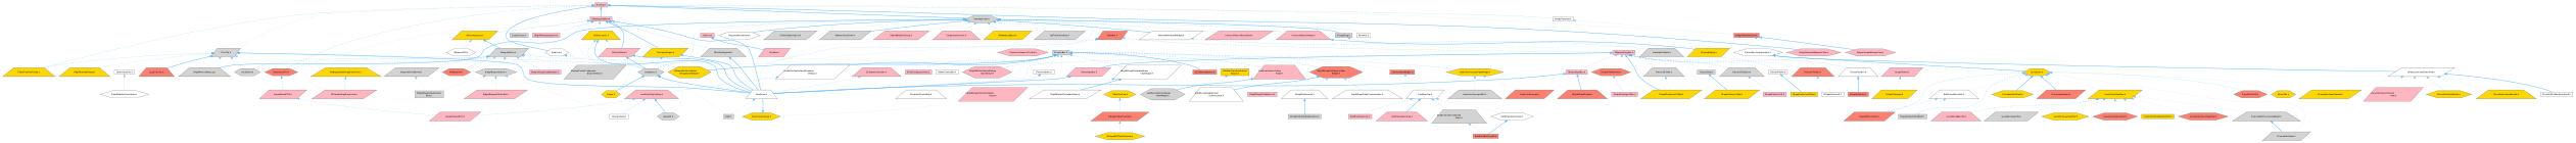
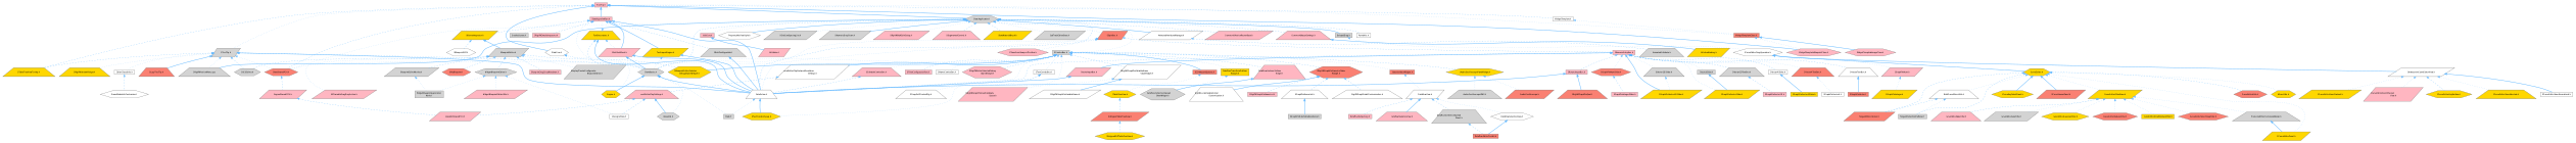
  digraph {
    fontname="Roboto Condensed"
    node [color=grey40 fillcolor=lightpink fontname="Roboto Condensed" fontsize=10 shape=parallelogram style=filled]
    edge [color=steelblue1 dir=back fontname="Roboto Condensed" fontsize=10 labelfontname=Helvetica labelfontsize=10 style=dotted]
    n1 [color=gray40 fontcolor=black height=0.2 label="IToolTip.h" shape=box width=0.4]
    n2 [fillcolor=gold height=0.2 label="STableTreeViewTooltip.h" shape=trapezium width=0.4]
    n3 [fillcolor=lightgrey height=0.2 label="SToolTip.h" width=0.4]
    n4 [fillcolor=salmon height=0.2 label="SlateSharedPCH.h" shape=hexagon width=0.4]
    n5 [fillcolor=lightgrey height=0.2 label="SlateApplication.h" shape=hexagon width=0.4]
    n6 [fillcolor=white height=0.2 label="SlateCore.h" shape=hexagon width=0.4]
    n7 [height=0.2 label="SlateHyperlinkRun.h" shape=box width=0.4]
    n8 [fillcolor=white height=0.2 label="WidgetTemplate.h" shape=box width=0.4]
    n9 [fillcolor=salmon height=0.2 label="WidgetTemplateClass.h" shape=box width=0.4]
    n10 [height=0.2 label="WidgetTemplateBlueprintClass.h" shape=hexagon width=0.4]
    n11 [fillcolor=white height=0.2 label="EditorClassUtils.h" shape=box width=0.4]
    n12 [fillcolor=salmon height=0.2 label="SLazyToolTip.h" shape=trapezium width=0.4]
    n13 [fillcolor=lightgrey height=0.2 label="SRigVMActionMenu.cpp" shape=trapezium width=0.4]
    n14 [fillcolor=gold height=0.2 label="SRigVMVariantWidget.h" shape=trapezium width=0.4]
    n15 [fillcolor=lightgrey height=0.2 label="SSCSEditor.h" shape=hexagon width=0.4]
    n16 [fillcolor=lightgrey height=0.2 label="SlateBasics.h" shape=hexagon width=0.4]
    n17 [fillcolor=white height=0.2 label="SlateExtras.h" shape=trapezium width=0.4]
    n18 [height=0.2 label="EngineSharedPCH.h" width=0.4]
    n19 [fillcolor=white height=0.2 label="AnimatedAttributeManager.h" width=0.4]
    n20 [height=0.2 label="CommonUIActionRouterBase.h" width=0.4]
    n21 [height=0.2 label="CommonUIInputSettings.h" shape=trapezium width=0.4]
    n22 [fillcolor=lightgrey height=0.2 label="DelayedDrag.h" shape=box width=0.4]
    n23 [fillcolor=white height=0.2 label="PaintUtils.h" shape=box width=0.4]
    n24 [fillcolor=white height=0.2 label="PropertyInfoViewStyle.h" shape=hexagon width=0.4]
    n25 [fillcolor=lightgrey height=0.2 label="SComboBox.h" shape=box width=0.4]
    n26 [fillcolor=lightgrey height=0.2 label="SGridLineSpacingList.h" width=0.4]
    n27 [fillcolor=lightgrey height=0.2 label="SNumericDropDown.h" width=0.4]
    n28 [height=0.2 label="SRigVMBulkEditDialog.h" width=0.4]
    n29 [height=0.2 label="SSegmentedControl.h" shape=trapezium width=0.4]
    n30 [fillcolor=salmon height=0.2 label="SSpinBox.h" width=0.4]
    n31 [fillcolor=gold height=0.2 label="SlateMaterialBrush.h" width=0.4]
    n32 [fillcolor=lightgrey height=0.2 label="SubTrackEditorBase.h" width=0.4]
    n33 [height=0.2 label="UtilsCore.h" shape=box width=0.4]
    n34 [fillcolor=gold height=0.2 label="Engine.h" shape=hexagon width=0.4]
    n35 [fillcolor=lightgrey height=0.2 label="CreditsScreen.h" shape=box width=0.4]
    n36 [fillcolor=gold height=0.2 label="SKismetInspector.h" width=0.4]
    n37 [height=0.2 label="SRichTextBlock.h" width=0.4]
    n38 [fillcolor=lightgrey height=0.2 label="SRichTextHyperlink.h" shape=trapezium width=0.4]
    n39 [height=0.2 label="SRigVMDetailsInspector.h" shape=box width=0.4]
    n40 [fillcolor=gold height=0.2 label="TextDecorators.h" shape=trapezium width=0.4]
    n41 [fillcolor=gold height=0.2 label="TextLayoutEngine.h" width=0.4]
    n42 [height=0.2 label="WidgetTemplateImageClass.h" shape=hexagon width=0.4]
    n43 [fillcolor=white height=0.2 label="GameModeInfoCustomizer.h" shape=hexagon width=0.4]
    n44 [fillcolor=lightgrey height=0.2 label="Slate.h" shape=box width=0.4]
    n45 [fillcolor=lightgrey height=0.2 label="UnrealEd.h" shape=hexagon width=0.4]
    n46 [height=0.2 label="UnrealEdSharedPCH.h" width=0.4]
    n47 [fillcolor=lightgrey height=0.2 label="AnimatedAttribute.h" shape=trapezium width=0.4]
    n48 [fillcolor=gold height=0.2 label="UIActionBinding.h" width=0.4]
    n49 [fillcolor=white height=0.2 label="ICurveEditorDragOperation.h" shape=hexagon width=0.4]
    n50 [fillcolor=gold height=0.2 label="DataflowTransformOutliner\lWidget.h" shape=box width=0.4]
    n51 [height=0.2 label="DataflowVerticesOutliner\lWidget.h" shape=trapezium width=0.4]
    n52 [fillcolor=white height=0.2 label="LevelEditorPlayNetworkEmulation\lSettings.h" width=0.4]
    n53 [fillcolor=gold height=0.2 label="SAudioOscilloscopePanelWidget.h" shape=hexagon width=0.4]
    n54 [fillcolor=gold height=0.2 label="SBlueprintEditorSelected\lDebugObjectWidget.h" shape=hexagon width=0.4]
    n55 [fillcolor=salmon height=0.2 label="SCSVImportOptions.h" shape=box width=0.4]
    n56 [height=0.2 label="SEditableComboBox.h" shape=trapezium width=0.4]
    n57 [height=0.2 label="SFilterConfiguratorRow.h" shape=box width=0.4]
    n58 [fillcolor=white height=0.2 label="SNameComboBox.h" shape=box width=0.4]
    n59 [height=0.2 label="SRigVMEditorSelectedDebug\lObjectWidget.h" shape=hexagon width=0.4]
    n60 [fillcolor=white height=0.2 label="SRigVMGraphPinEditableName\lValueWidget.h" width=0.4]
    n61 [fillcolor=salmon height=0.2 label="SRigVMGraphPinNameListValue\lWidget.h" shape=hexagon width=0.4]
    n62 [fillcolor=gold height=0.2 label="STableTreeView.h" shape=hexagon width=0.4]
    n63 [fillcolor=white height=0.2 label="STextComboBox.h" shape=box width=0.4]
    n64 [fillcolor=gold height=0.2 label="STextComboPopup.h" shape=hexagon width=0.4]
    n65 [fillcolor=salmon height=0.2 label="SelectionViewWidget.h" shape=box width=0.4]
    n66 [height=0.2 label="SNumericEntryBox.h" shape=box width=0.4]
    n67 [height=0.2 label="STransformViewportToolbar.h" shape=hexagon width=0.4]
    n68 [height=0.2 label="UtilsVideo.h" width=0.4]
    n69 [fillcolor=gold height=0.2 label="CurveEditor.h" shape=hexagon width=0.4]
    n70 [fillcolor=white height=0.2 label="SInteractiveCurveEditorView.h" width=0.4]
    n71 [fillcolor=gold height=0.2 label="CurveEditorFilterBase.h" width=0.4]
-   n72 [fillcolor=lightgrey height=0.2 label="SCurveEditorPanel.h" width=0.4]
+   n72 [fillcolor=gold height=0.2 label="SCurveEditorPanel.h" width=0.4]
    n73 [fillcolor=salmon height=0.2 label="CurveEditorUtils.h" shape=hexagon width=0.4]
    n74 [fillcolor=gold height=0.2 label="MirrorUtils.h" shape=hexagon width=0.4]
    n75 [fillcolor=white height=0.2 label="MultiCurveMirrorUtils.h" shape=trapezium width=0.4]
    n76 [fillcolor=salmon height=0.2 label="TangentMirrorSolver.h" width=0.4]
    n77 [fillcolor=lightgrey height=0.2 label="TangentSelectionFlattener.h" shape=box width=0.4]
    n78 [fillcolor=gold height=0.2 label="SCurveKeyDetailPanel.h" shape=hexagon width=0.4]
    n79 [fillcolor=salmon height=0.2 label="SCurveViewerPanel.h" width=0.4]
    n80 [height=0.2 label="SCurveEditorEventChannel\lView.h" width=0.4]
    n81 [fillcolor=gold height=0.2 label="SCurveEditorKeyBarView.h" shape=hexagon width=0.4]
    n82 [fillcolor=gold height=0.2 label="SCurveEditorViewAbsolute.h" shape=trapezium width=0.4]
    n83 [fillcolor=white height=0.2 label="SCurveEditorViewNormalized.h" shape=box width=0.4]
    n84 [fillcolor=gold height=0.2 label="SCurveEditorViewStacked.h" width=0.4]
    n85 [height=0.2 label="CurveEditorBakeFilter.h" shape=trapezium width=0.4]
    n86 [fillcolor=lightgrey height=0.2 label="CurveEditorEulerFilter.h" width=0.4]
    n87 [fillcolor=gold height=0.2 label="CurveEditorGaussianFilter.h" shape=hexagon width=0.4]
    n88 [fillcolor=salmon height=0.2 label="CurveEditorReduceFilter.h" shape=hexagon width=0.4]
    n89 [fillcolor=gold height=0.2 label="CurveEditorSmartReduceFilter.h" shape=box width=0.4]
    n90 [fillcolor=salmon height=0.2 label="CurveEditorSmartSnapFilter.h" shape=hexagon width=0.4]
    n91 [fillcolor=lightgrey height=0.2 label="PromotedFilterCommandBinder.h" shape=trapezium width=0.4]
    n92 [fillcolor=lightgrey height=0.2 label="DataflowCollectionSpread\lSheetWidget.h" shape=hexagon width=0.4]
    n93 [height=0.2 label="LevelEditorPlaySettings.h" shape=trapezium width=0.4]
    n94 [fillcolor=salmon height=0.2 label="AudioOscilloscope.h" width=0.4]
    n95 [fillcolor=lightgrey height=0.2 label="AudioOscilloscopeUMG.h" shape=trapezium width=0.4]
    n96 [height=0.2 label="SRigVMGraphPinUserDataName\lSpace.h" width=0.4]
    n97 [fillcolor=white height=0.2 label="SRigVMGraphPinVariableName.h" width=0.4]
    n98 [fillcolor=white height=0.2 label="SGraphPinNameList.h" shape=trapezium width=0.4]
    n99 [fillcolor=white height=0.2 label="RigVMGraphDetailCustomization.h" shape=trapezium width=0.4]
    n100 [fillcolor=white height=0.2 label="RigVMLocalVariableDetail\lCustomization.h" shape=trapezium width=0.4]
    n101 [height=0.2 label="SRigVMGraphPinNameList.h" shape=box width=0.4]
    n102 [fillcolor=salmon height=0.2 label="SUntypedTableTreeView.h" width=0.4]
    n103 [fillcolor=white height=0.2 label="SFixupSelfContextDlg.h" shape=trapezium width=0.4]
    n104 [fillcolor=white height=0.2 label="DataflowView.h" width=0.4]
    n105 [fillcolor=white height=0.2 label="SDesignerView.h" shape=box width=0.4]
    n106 [fillcolor=lightgrey height=0.2 label="SGraphPinDataTableRowName.h" shape=box width=0.4]
    n107 [fillcolor=gold height=0.2 label="SUntypedDiffTableTreeView.h" shape=hexagon width=0.4]
    n108 [fillcolor=lightgrey height=0.2 label="DataflowCollectionSpread\lSheet.h" shape=trapezium width=0.4]
    n109 [height=0.2 label="DataflowOutputLog.h" shape=box width=0.4]
    n110 [fillcolor=white height=0.2 label="DataflowSelectionView.h" shape=hexagon width=0.4]
    n111 [height=0.2 label="DataflowSkeletonView.h" shape=trapezium width=0.4]
    n112 [fillcolor=salmon height=0.2 label="DataflowEditorToolkit.h" shape=box width=0.4]
    n113 [height=0.2 label="SGraphPinNum.h" width=0.4]
    n114 [fillcolor=salmon height=0.2 label="SGraphPinNumSlider.h" shape=hexagon width=0.4]
    n115 [fillcolor=gold height=0.2 label="SGraphPinVector6DSlider.h" width=0.4]
    n116 [fillcolor=gold height=0.2 label="SGraphPinVectorSlider.h" width=0.4]
    n117 [height=0.2 label="SRotatorInputBox.h" shape=box width=0.4]
    n118 [fillcolor=lightgrey height=0.2 label="SVector2DSlider.h" shape=trapezium width=0.4]
    n119 [fillcolor=lightgrey height=0.2 label="SVector2DTextBox.h" shape=trapezium width=0.4]
    n120 [fillcolor=white height=0.2 label="SVector4Slider.h" shape=box width=0.4]
    n121 [fillcolor=salmon height=0.2 label="SVector4TextBox.h" shape=trapezium width=0.4]
    n122 [height=0.2 label="SVectorInputBox.h" width=0.4]
    n123 [fillcolor=lightgrey height=0.2 label="SVectorSlider.h" shape=box width=0.4]
    n124 [fillcolor=white height=0.2 label="SVectorTextBox.h" shape=trapezium width=0.4]
    n125 [fillcolor=gold height=0.2 label="SGraphPinInteger.h" width=0.4]
    n126 [height=0.2 label="SGraphPinIntegerSlider.h" shape=box width=0.4]
    n127 [fillcolor=salmon height=0.2 label="SRigVMGraphPinQuat.h" shape=trapezium width=0.4]
    n128 [height=0.2 label="SGraphPinVector2D.h" shape=box width=0.4]
    n129 [fillcolor=gold height=0.2 label="SGraphPinVector4Slider.h" shape=box width=0.4]
    n130 [fillcolor=white height=0.2 label="SGraphPinVector4.h" shape=box width=0.4]
    n131 [fillcolor=salmon height=0.2 label="SGraphPinVector.h" shape=box width=0.4]
    n132 [fillcolor=lightgrey height=0.2 label="BlueprintEditor.h" width=0.4]
    n133 [fillcolor=white height=0.2 label="SBlueprintDiff.h" shape=hexagon width=0.4]
    n134 [height=0.2 label="BPVariableDragDropAction.h" width=0.4]
    n135 [height=0.2 label="BlueprintDragDropMenuItem.h" shape=box width=0.4]
    n136 [fillcolor=lightgrey height=0.2 label="BlueprintEditorModes.h" width=0.4]
    n137 [fillcolor=lightgrey height=0.2 label="IDisplayClusterConfigurator\lBlueprintEditor.h" width=0.4]
-   n138 [fillcolor=gold height=0.2 label="MyBlueprintItemDragDropAction.h" shape=trapezium width=0.4]
    n139 [fillcolor=salmon height=0.2 label="SMyBlueprint.h" shape=hexagon width=0.4]
    n140 [fillcolor=lightgrey height=0.2 label="WidgetBlueprintEditor.h" shape=hexagon width=0.4]
    n141 [fillcolor=lightgrey height=0.2 label="WidgetBlueprintApplication\lMode.h" shape=box width=0.4]
    n142 [height=0.2 label="WidgetBlueprintEditorUtils.h" width=0.4]
    n1 -> n2 [style=dashed]
    n1 -> n3
    n1 -> n4 [style=dashed]
    n1 -> n5 [style=bold]
    n1 -> n6 [style=bold]
    n1 -> n7 [style=bold]
    n1 -> n8 [style=dashed]
    n1 -> n9
    n1 -> n10 [style=bold]
    n3 -> n2 [style=dashed]
    n3 -> n4
    n3 -> n11
    n3 -> n12 [style=bold]
    n3 -> n13
    n3 -> n14
    n3 -> n15 [style=dashed]
    n3 -> n16 [style=dashed]
    n3 -> n17 [style=bold]
    n4 -> n18 [style=dashed]
    n5 -> n4
    n5 -> n13 [style=bold]
    n5 -> n16 [style=dashed]
    n5 -> n17 [style=dashed]
    n5 -> n19 [style=bold]
    n5 -> n20 [style=dashed]
    n5 -> n21 [style=dashed]
    n5 -> n22 [style=bold]
    n5 -> n23 [style=dashed]
    n5 -> n24 [style=bold]
    n5 -> n25
    n5 -> n26
    n5 -> n27 [style=bold]
    n5 -> n28
    n5 -> n29 [style=dashed]
    n5 -> n30
    n5 -> n31 [style=dashed]
    n5 -> n32
    n5 -> n33
    n6 -> n16
    n6 -> n34
    n7 -> n16
    n7 -> n17 [style=bold]
    n7 -> n35
    n7 -> n36 [style=dashed]
    n7 -> n37 [style=bold]
    n7 -> n38 [style=dashed]
    n7 -> n39 [style=dashed]
-   n7 -> n40
+   n40 -> n7
    n7 -> n41 [style=bold]
    n8 -> n9
    n9 -> n10
    n9 -> n42 [style=bold]
    n11 -> n43 [style=dashed]
    n16 -> n17 [style=bold]
    n16 -> n34 [style=bold]
    n16 -> n44
    n16 -> n45
    n17 -> n44
    n18 -> n46 [style=dashed]
    n19 -> n47 [style=dashed]
    n21 -> n48 [style=bold]
    n22 -> n49
    n25 -> n4
    n25 -> n16
    n25 -> n17
    n25 -> n50
    n25 -> n51 [style=dashed]
    n25 -> n52 [style=bold]
    n25 -> n53 [style=dashed]
    n25 -> n54 [style=bold]
    n25 -> n55 [style=bold]
    n25 -> n56
    n25 -> n57 [style=dashed]
    n25 -> n58
    n25 -> n59 [style=dashed]
    n25 -> n60 [style=dashed]
    n25 -> n61 [style=dashed]
-   n25 -> n62
+   n55 -> n62
    n25 -> n63
    n25 -> n64
    n25 -> n65
    n30 -> n16
    n30 -> n17
    n30 -> n66 [style=dashed]
    n30 -> n67
    n33 -> n68 [style=bold]
    n36 -> n132 [style=bold]
    n36 -> n133 [style=dashed]
    n37 -> n16 [style=bold]
    n37 -> n17 [style=bold]
    n38 -> n17 [style=bold]
    n40 -> n16 [style=dashed]
    n40 -> n17 [style=bold]
    n40 -> n37
    n41 -> n16
    n41 -> n17 [style=bold]
    n49 -> n69 [style=bold]
    n49 -> n70 [style=bold]
    n50 -> n92
    n51 -> n92 [style=bold]
    n52 -> n93 [style=dashed]
    n53 -> n94
    n53 -> n95
    n56 -> n17 [style=dashed]
    n60 -> n96
    n60 -> n97 [style=bold]
    n61 -> n98 [style=dashed]
    n61 -> n99 [style=dashed]
    n61 -> n100 [style=bold]
    n61 -> n101 [style=dashed]
    n62 -> n102 [style=dashed]
    n63 -> n17 [style=dashed]
    n63 -> n103
-   n64 -> n17 [style=bold]
+   n17 -> n64 [style=bold]
    n65 -> n104
    n66 -> n17 [style=dashed]
    n66 -> n113
    n66 -> n114
    n66 -> n115 [style=bold]
    n66 -> n116
    n66 -> n117 [style=dashed]
    n66 -> n118
    n66 -> n119 [style=dashed]
    n66 -> n120 [style=dashed]
    n66 -> n121
    n66 -> n122 [style=bold]
    n66 -> n123
    n66 -> n124 [style=dashed]
    n69 -> n71
    n69 -> n72
    n69 -> n73 [style=dashed]
    n69 -> n74
    n69 -> n75
    n69 -> n76 [style=dashed]
    n69 -> n77 [style=dashed]
    n69 -> n78 [style=bold]
    n69 -> n79 [style=bold]
    n70 -> n80
    n70 -> n81 [style=dashed]
    n70 -> n82
    n70 -> n83 [style=bold]
    n70 -> n84
    n71 -> n85 [style=dashed]
    n71 -> n86
    n71 -> n87
    n71 -> n88
    n71 -> n89
    n71 -> n90
    n71 -> n91
    n75 -> n76 [style=dashed]
    n75 -> n77
    n91 -> n72 [style=bold]
    n93 -> n45 [style=bold]
    n93 -> n46 [style=dashed]
    n93 -> n105 [style=dashed]
    n98 -> n106 [style=bold]
    n102 -> n107 [style=dashed]
    n104 -> n108 [style=dashed]
    n104 -> n109 [style=dashed]
    n104 -> n110
    n104 -> n111 [style=bold]
    n108 -> n112 [style=dashed]
    n110 -> n112 [style=bold]
    n113 -> n125
    n114 -> n126 [style=dashed]
    n117 -> n17 [style=bold]
    n117 -> n127 [style=bold]
    n118 -> n115
    n119 -> n128 [style=dashed]
    n120 -> n129 [style=bold]
    n121 -> n130
    n122 -> n17 [style=bold]
    n123 -> n116 [style=bold]
    n124 -> n131 [style=bold]
    n132 -> n15 [style=dashed]
    n132 -> n54 [style=dashed]
    n132 -> n134
    n132 -> n135 [style=dashed]
    n132 -> n136 [style=dashed]
    n132 -> n137
-   n132 -> n138
    n132 -> n139 [style=dashed]
    n132 -> n140 [style=dashed]
    n136 -> n141
-   n138 -> n134 [style=dashed]
    n140 -> n105
    n140 -> n141
    n140 -> n142
  }
